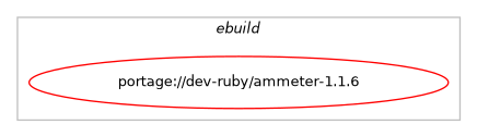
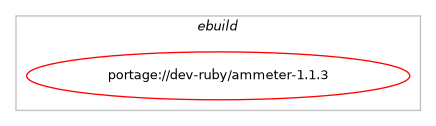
  digraph {
    compound=true
    concentrate=true
    fontname=Helvetica
    fontsize=10
    newrank=true
    rankdir=LR
    ranksep=1.5
-   n1 [color=red fontname=Helvetica fontsize=10 label="portage://dev-ruby/ammeter-1.1.6" width=4]
+   n1 [color=red fontname=Helvetica fontsize=10 label="portage://dev-ruby/ammeter-1.1.3" width=4]
    subgraph cluster_1 {
      color=gray
      label=<<i>ebuild</i>>
      n1
    }
    subgraph cluster_2 {
      color=gray
      label=<<i>dependencies</i>>
      subgraph cluster_3 {
        color=gray
        fillcolor="#eeeeee"
        label=<<i>compile</i>>
        style=filled
      }
      subgraph cluster_4 {
        color=gray
        fillcolor="#eeeeee"
        label=<<i>compile and run</i>>
        style=filled
      }
      subgraph cluster_5 {
        color=gray
        fillcolor="#eeeeee"
        label=<<i>run</i>>
        style=filled
      }
    }
    subgraph cluster_6 {
      color=gray
      label=<<i>candidates</i>>
      rank=same
    }
  }
